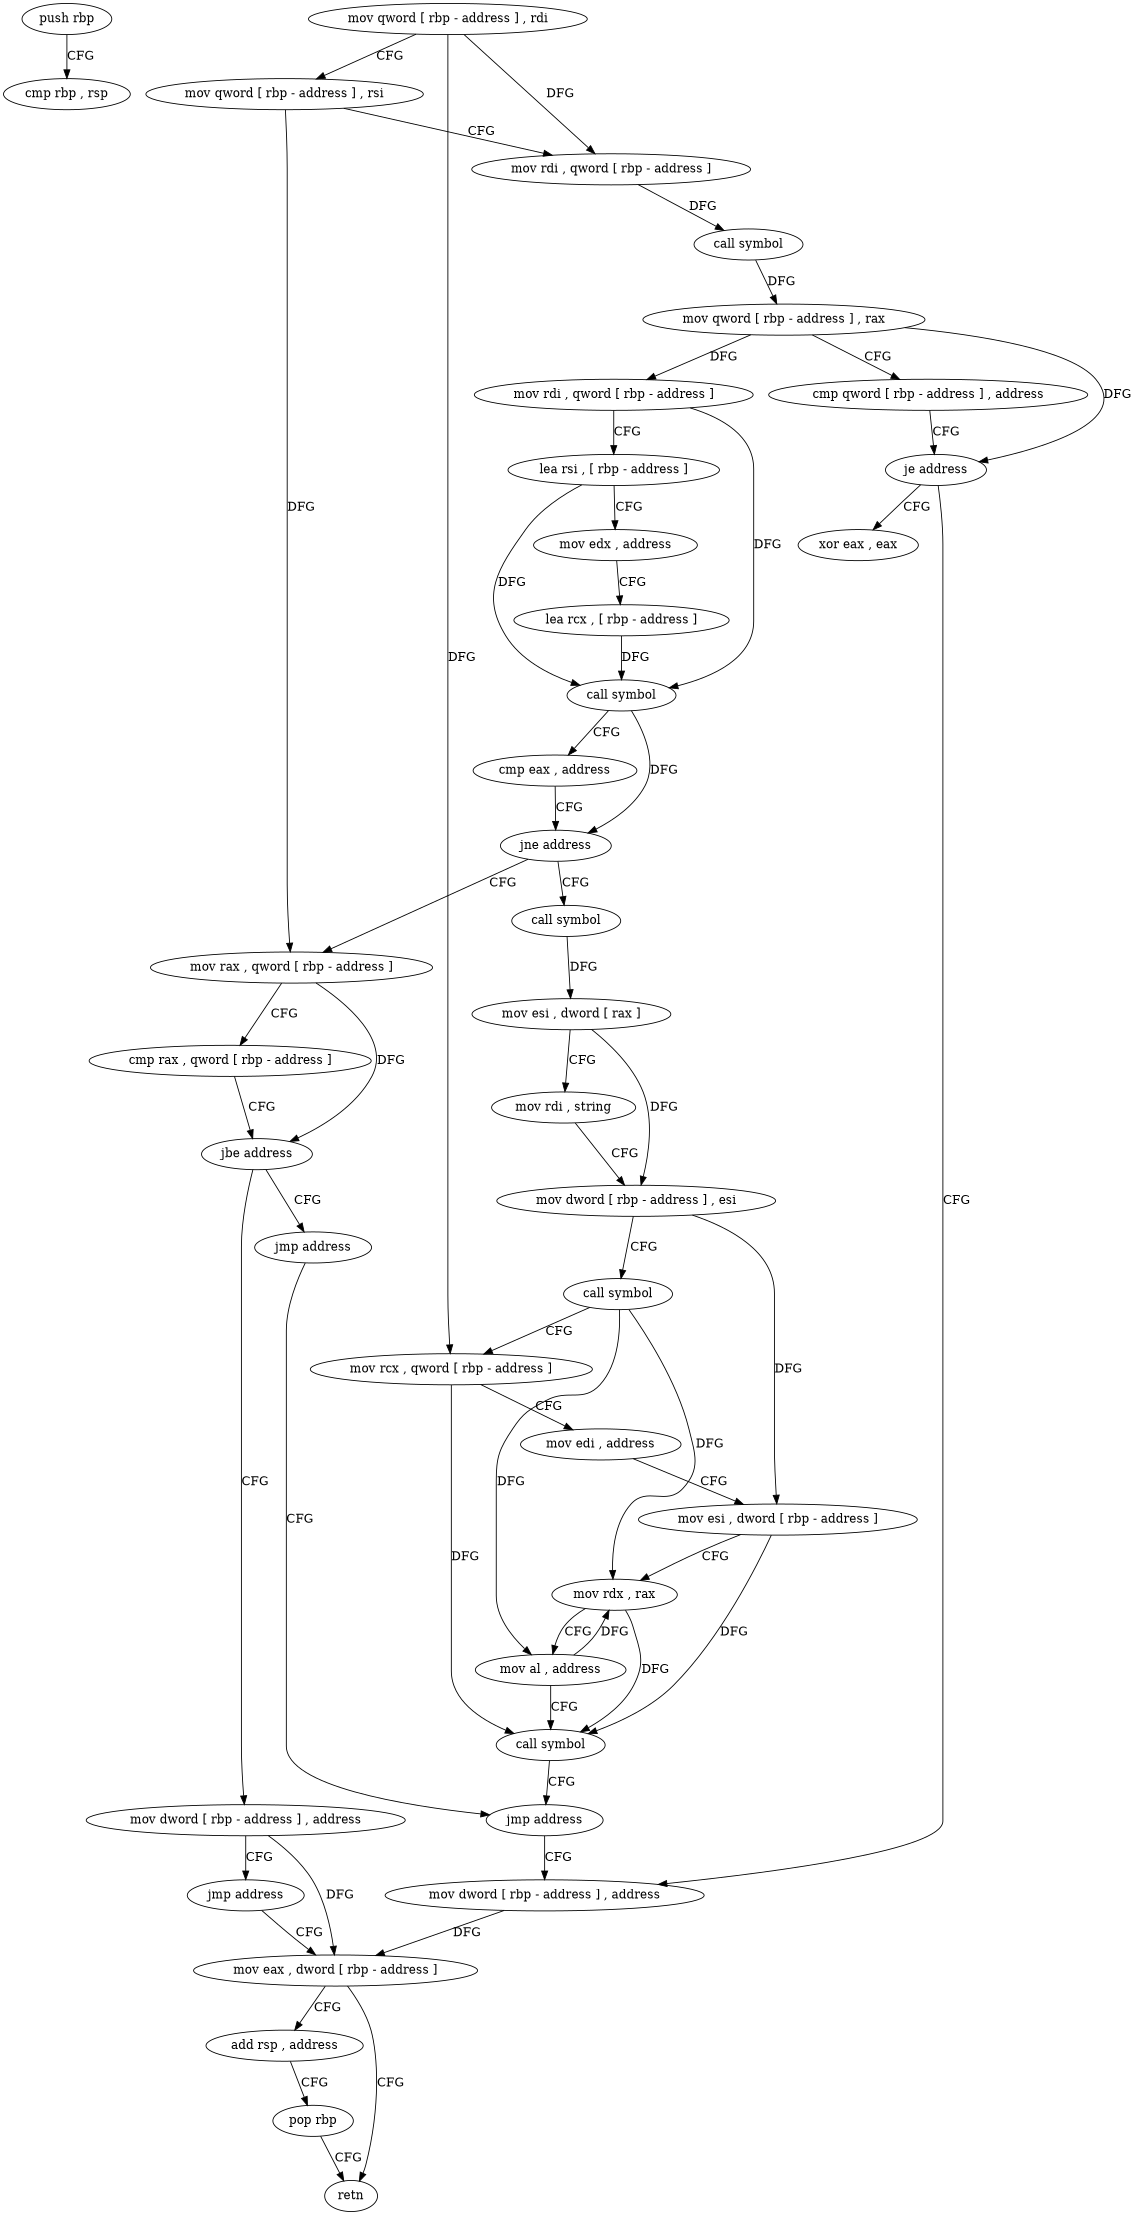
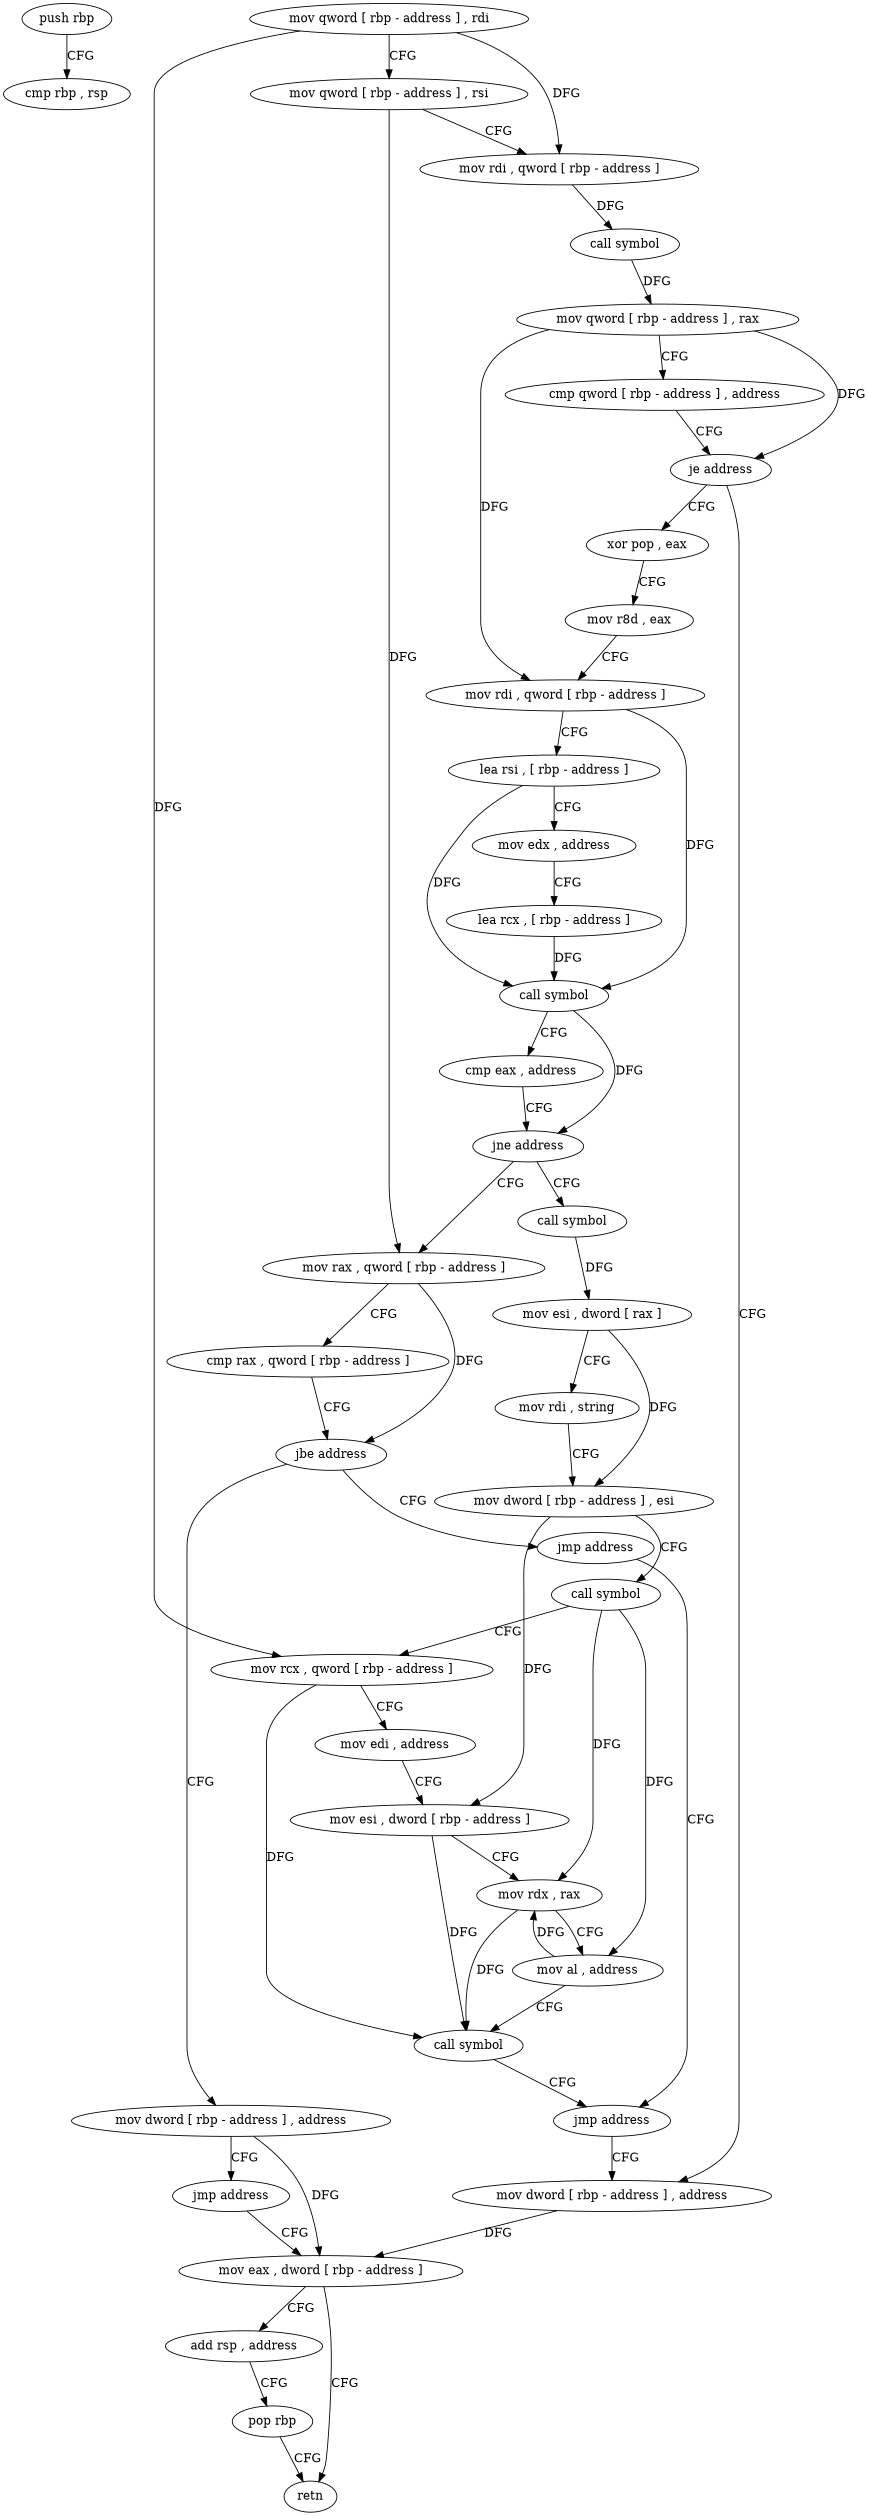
  digraph {
    n1 [label="push rbp"]
    n2 [label="cmp rbp , rsp"]
    n3 [label="mov qword [ rbp - address ] , rdi"]
    n4 [label="mov qword [ rbp - address ] , rsi"]
    n5 [label="mov rdi , qword [ rbp - address ]"]
    n6 [label="mov rcx , qword [ rbp - address ]"]
    n7 [label="mov rax , qword [ rbp - address ]"]
    n8 [label="call symbol"]
    n9 [label="mov edi , address"]
    n10 [label="call symbol"]
    n11 [label="cmp rax , qword [ rbp - address ]"]
    n12 [label="jbe address"]
    n13 [label="mov qword [ rbp - address ] , rax"]
    n14 [label="cmp qword [ rbp - address ] , address"]
    n15 [label="je address"]
    n16 [label="mov rdi , qword [ rbp - address ]"]
    n17 [label="mov dword [ rbp - address ] , address"]
-   n18 [label="xor eax , eax"]
+   n18 [label="xor pop , eax"]
    n19 [label="lea rsi , [ rbp - address ]"]
    n20 [label="call symbol"]
    n21 [label="mov eax , dword [ rbp - address ]"]
+   n22 [label="mov r8d , eax"]
    n23 [label="add rsp , address"]
    n24 [label=retn]
    n25 [label="pop rbp"]
    n26 [label="mov edx , address"]
    n27 [label="cmp eax , address"]
    n28 [label="jne address"]
    n29 [label="lea rcx , [ rbp - address ]"]
    n30 [label="call symbol"]
    n31 [label="mov esi , dword [ rax ]"]
    n32 [label="mov rdi , string"]
    n33 [label="mov dword [ rbp - address ] , esi"]
    n34 [label="jmp address"]
    n35 [label="mov dword [ rbp - address ] , address"]
    n36 [label="call symbol"]
    n37 [label="mov esi , dword [ rbp - address ]"]
    n38 [label="mov rdx , rax"]
    n39 [label="mov al , address"]
    n40 [label="jmp address"]
    n41 [label="jmp address"]
    n1 -> n2 [label=CFG]
    n3 -> n4 [label=CFG]
    n3 -> n5 [label=DFG]
    n3 -> n6 [label=DFG]
    n4 -> n5 [label=CFG]
    n4 -> n7 [label=DFG]
    n5 -> n8 [label=DFG]
    n6 -> n9 [label=CFG]
    n6 -> n10 [label=DFG]
    n7 -> n11 [label=CFG]
    n7 -> n12 [label=DFG]
    n8 -> n13 [label=DFG]
    n9 -> n37 [label=CFG]
    n10 -> n40 [label=CFG]
    n11 -> n12 [label=CFG]
    n12 -> n34 [label=CFG]
    n12 -> n35 [label=CFG]
    n13 -> n14 [label=CFG]
    n13 -> n15 [label=DFG]
    n13 -> n16 [label=DFG]
    n14 -> n15 [label=CFG]
    n15 -> n17 [label=CFG]
    n15 -> n18 [label=CFG]
    n16 -> n19 [label=CFG]
    n16 -> n20 [label=DFG]
    n17 -> n21 [label=DFG]
+   n18 -> n22 [label=CFG]
    n19 -> n20 [label=DFG]
    n19 -> n26 [label=CFG]
    n20 -> n27 [label=CFG]
    n20 -> n28 [label=DFG]
    n21 -> n23 [label=CFG]
    n21 -> n24 [label=CFG]
+   n22 -> n16 [label=CFG]
    n23 -> n25 [label=CFG]
    n25 -> n24 [label=CFG]
    n26 -> n29 [label=CFG]
    n27 -> n28 [label=CFG]
    n28 -> n7 [label=CFG]
    n28 -> n30 [label=CFG]
    n29 -> n20 [label=DFG]
    n30 -> n31 [label=DFG]
    n31 -> n32 [label=CFG]
    n31 -> n33 [label=DFG]
    n32 -> n33 [label=CFG]
    n33 -> n36 [label=CFG]
    n33 -> n37 [label=DFG]
    n34 -> n40 [label=CFG]
    n35 -> n21 [label=DFG]
    n35 -> n41 [label=CFG]
    n36 -> n6 [label=CFG]
    n36 -> n38 [label=DFG]
    n36 -> n39 [label=DFG]
    n37 -> n10 [label=DFG]
    n37 -> n38 [label=CFG]
    n38 -> n10 [label=DFG]
    n38 -> n39 [label=CFG]
    n39 -> n10 [label=CFG]
    n39 -> n38 [label=DFG]
    n40 -> n17 [label=CFG]
    n41 -> n21 [label=CFG]
  }
